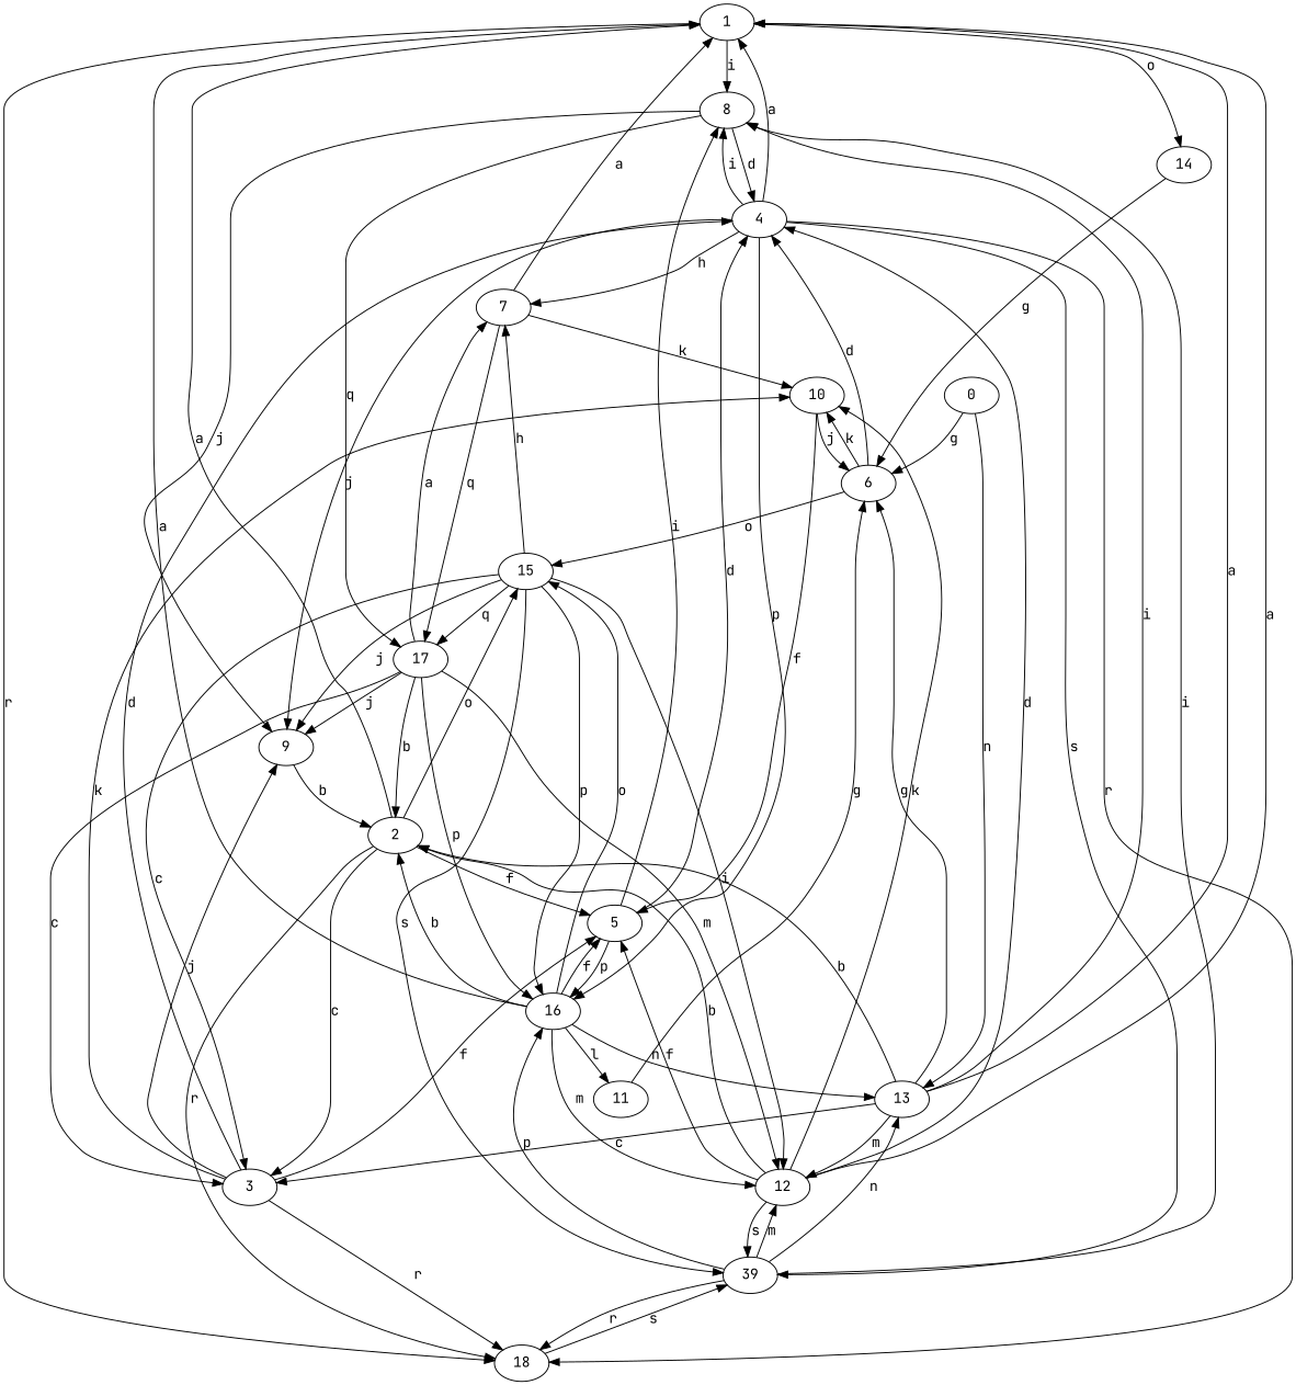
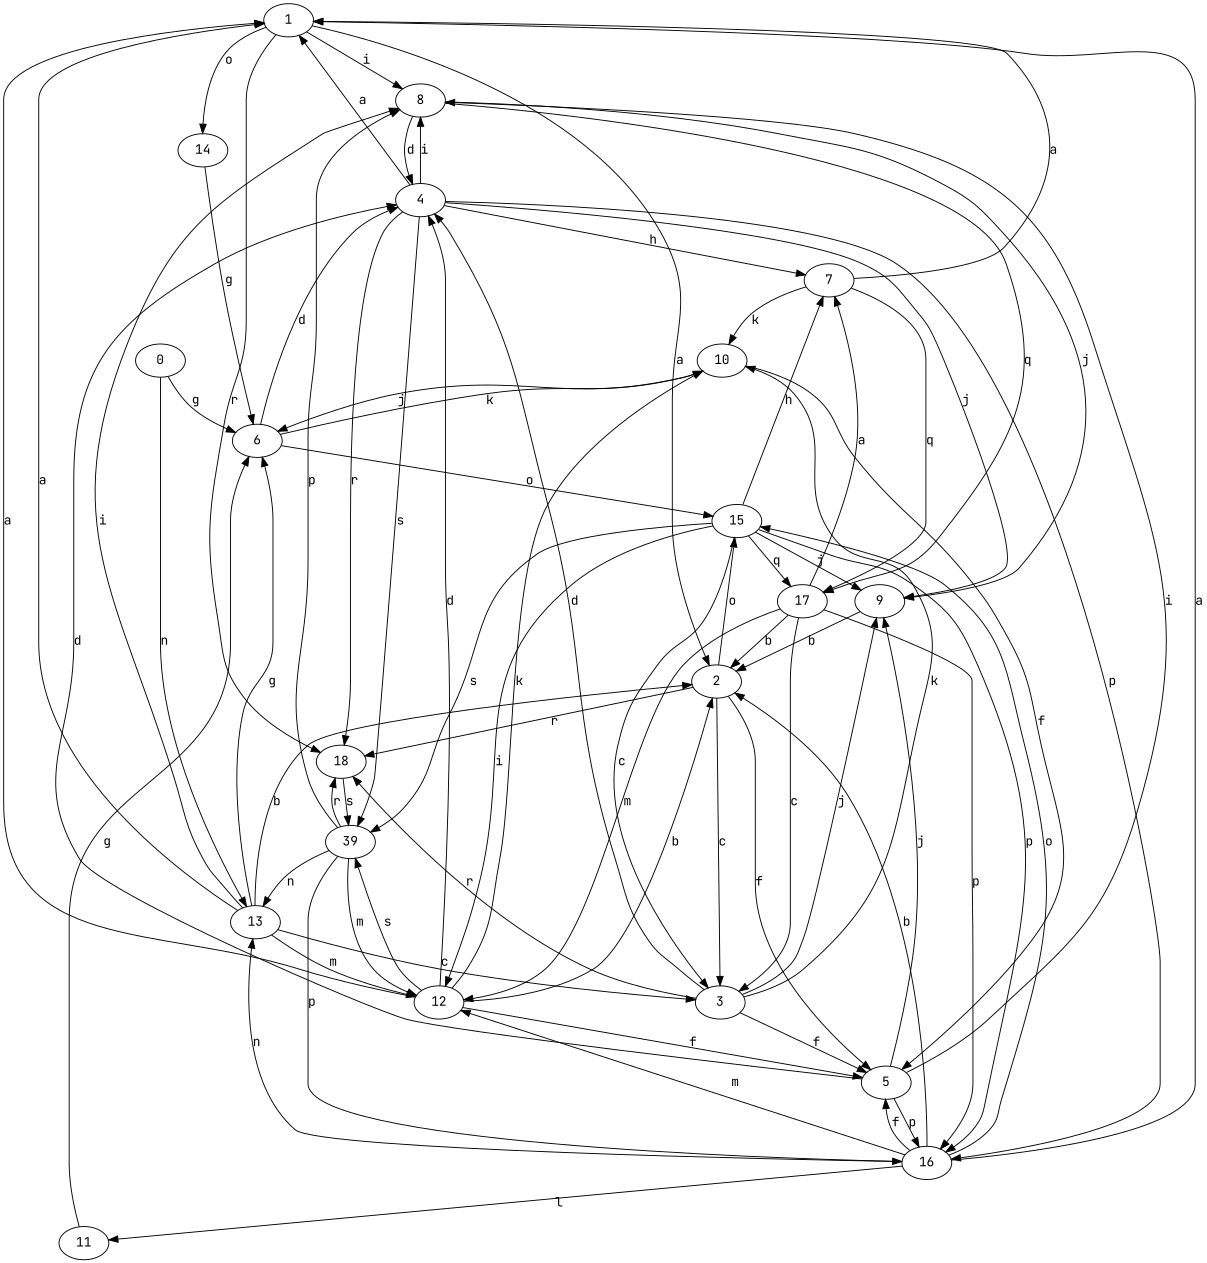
  strict digraph {
    fontname="JetBrains Mono"
    node [fontname="JetBrains Mono"]
    edge [fontname="JetBrains Mono"]
    1
    8
    14
    18
    4
    9
    17
    6
    n9 [label=39]
    2
    3
    5
    15
    10
    16
    7
    12
    11
    13
    0
    1 -> 8 [label=i]
    1 -> 14 [label=o]
    1 -> 18 [label=r]
    8 -> 4 [label=d]
    8 -> 9 [label=j]
    8 -> 17 [label=q]
    14 -> 6 [label=g]
    18 -> n9 [label=s]
    4 -> 1 [label=a]
    4 -> 8 [label=i]
    4 -> 18 [label=r]
    4 -> 9 [label=j]
    4 -> n9 [label=s]
    4 -> 16 [label=p]
    4 -> 7 [label=h]
    9 -> 2 [label=b]
-   17 -> 9 [label=j]
+   5 -> 9 [label=j]
    17 -> 2 [label=b]
    17 -> 3 [label=c]
    17 -> 16 [label=p]
    17 -> 7 [label=a]
    17 -> 12 [label=m]
    6 -> 4 [label=d]
    6 -> 15 [label=o]
    6 -> 10 [label=k]
-   n9 -> 8 [label=i]
+   n9 -> 8 [label=p]
    n9 -> 18 [label=r]
    n9 -> 16 [label=p]
    n9 -> 12 [label=m]
    n9 -> 13 [label=n]
-   2 -> 1 [label=a]
+   1 -> 2 [label=a]
    2 -> 18 [label=r]
    2 -> 3 [label=c]
    2 -> 5 [label=f]
    2 -> 15 [label=o]
    3 -> 18 [label=r]
    3 -> 4 [label=d]
    3 -> 9 [label=j]
    3 -> 5 [label=f]
    3 -> 10 [label=k]
    5 -> 8 [label=i]
    5 -> 4 [label=d]
    5 -> 16 [label=p]
    15 -> 9 [label=j]
    15 -> 17 [label=q]
    15 -> n9 [label=s]
    15 -> 3 [label=c]
    15 -> 16 [label=p]
    15 -> 7 [label=h]
    15 -> 12 [label=i]
    10 -> 6 [label=j]
    10 -> 5 [label=f]
    16 -> 1 [label=a]
    16 -> 2 [label=b]
    16 -> 5 [label=f]
    16 -> 15 [label=o]
    16 -> 12 [label=m]
    16 -> 11 [label=l]
    16 -> 13 [label=n]
    7 -> 1 [label=a]
    7 -> 17 [label=q]
    7 -> 10 [label=k]
    12 -> 1 [label=a]
    12 -> 4 [label=d]
    12 -> n9 [label=s]
    12 -> 2 [label=b]
    12 -> 5 [label=f]
    12 -> 10 [label=k]
    11 -> 6 [label=g]
    13 -> 1 [label=a]
    13 -> 8 [label=i]
    13 -> 6 [label=g]
    13 -> 2 [label=b]
    13 -> 3 [label=c]
    13 -> 12 [label=m]
    0 -> 6 [label=g]
    0 -> 13 [label=n]
  }
